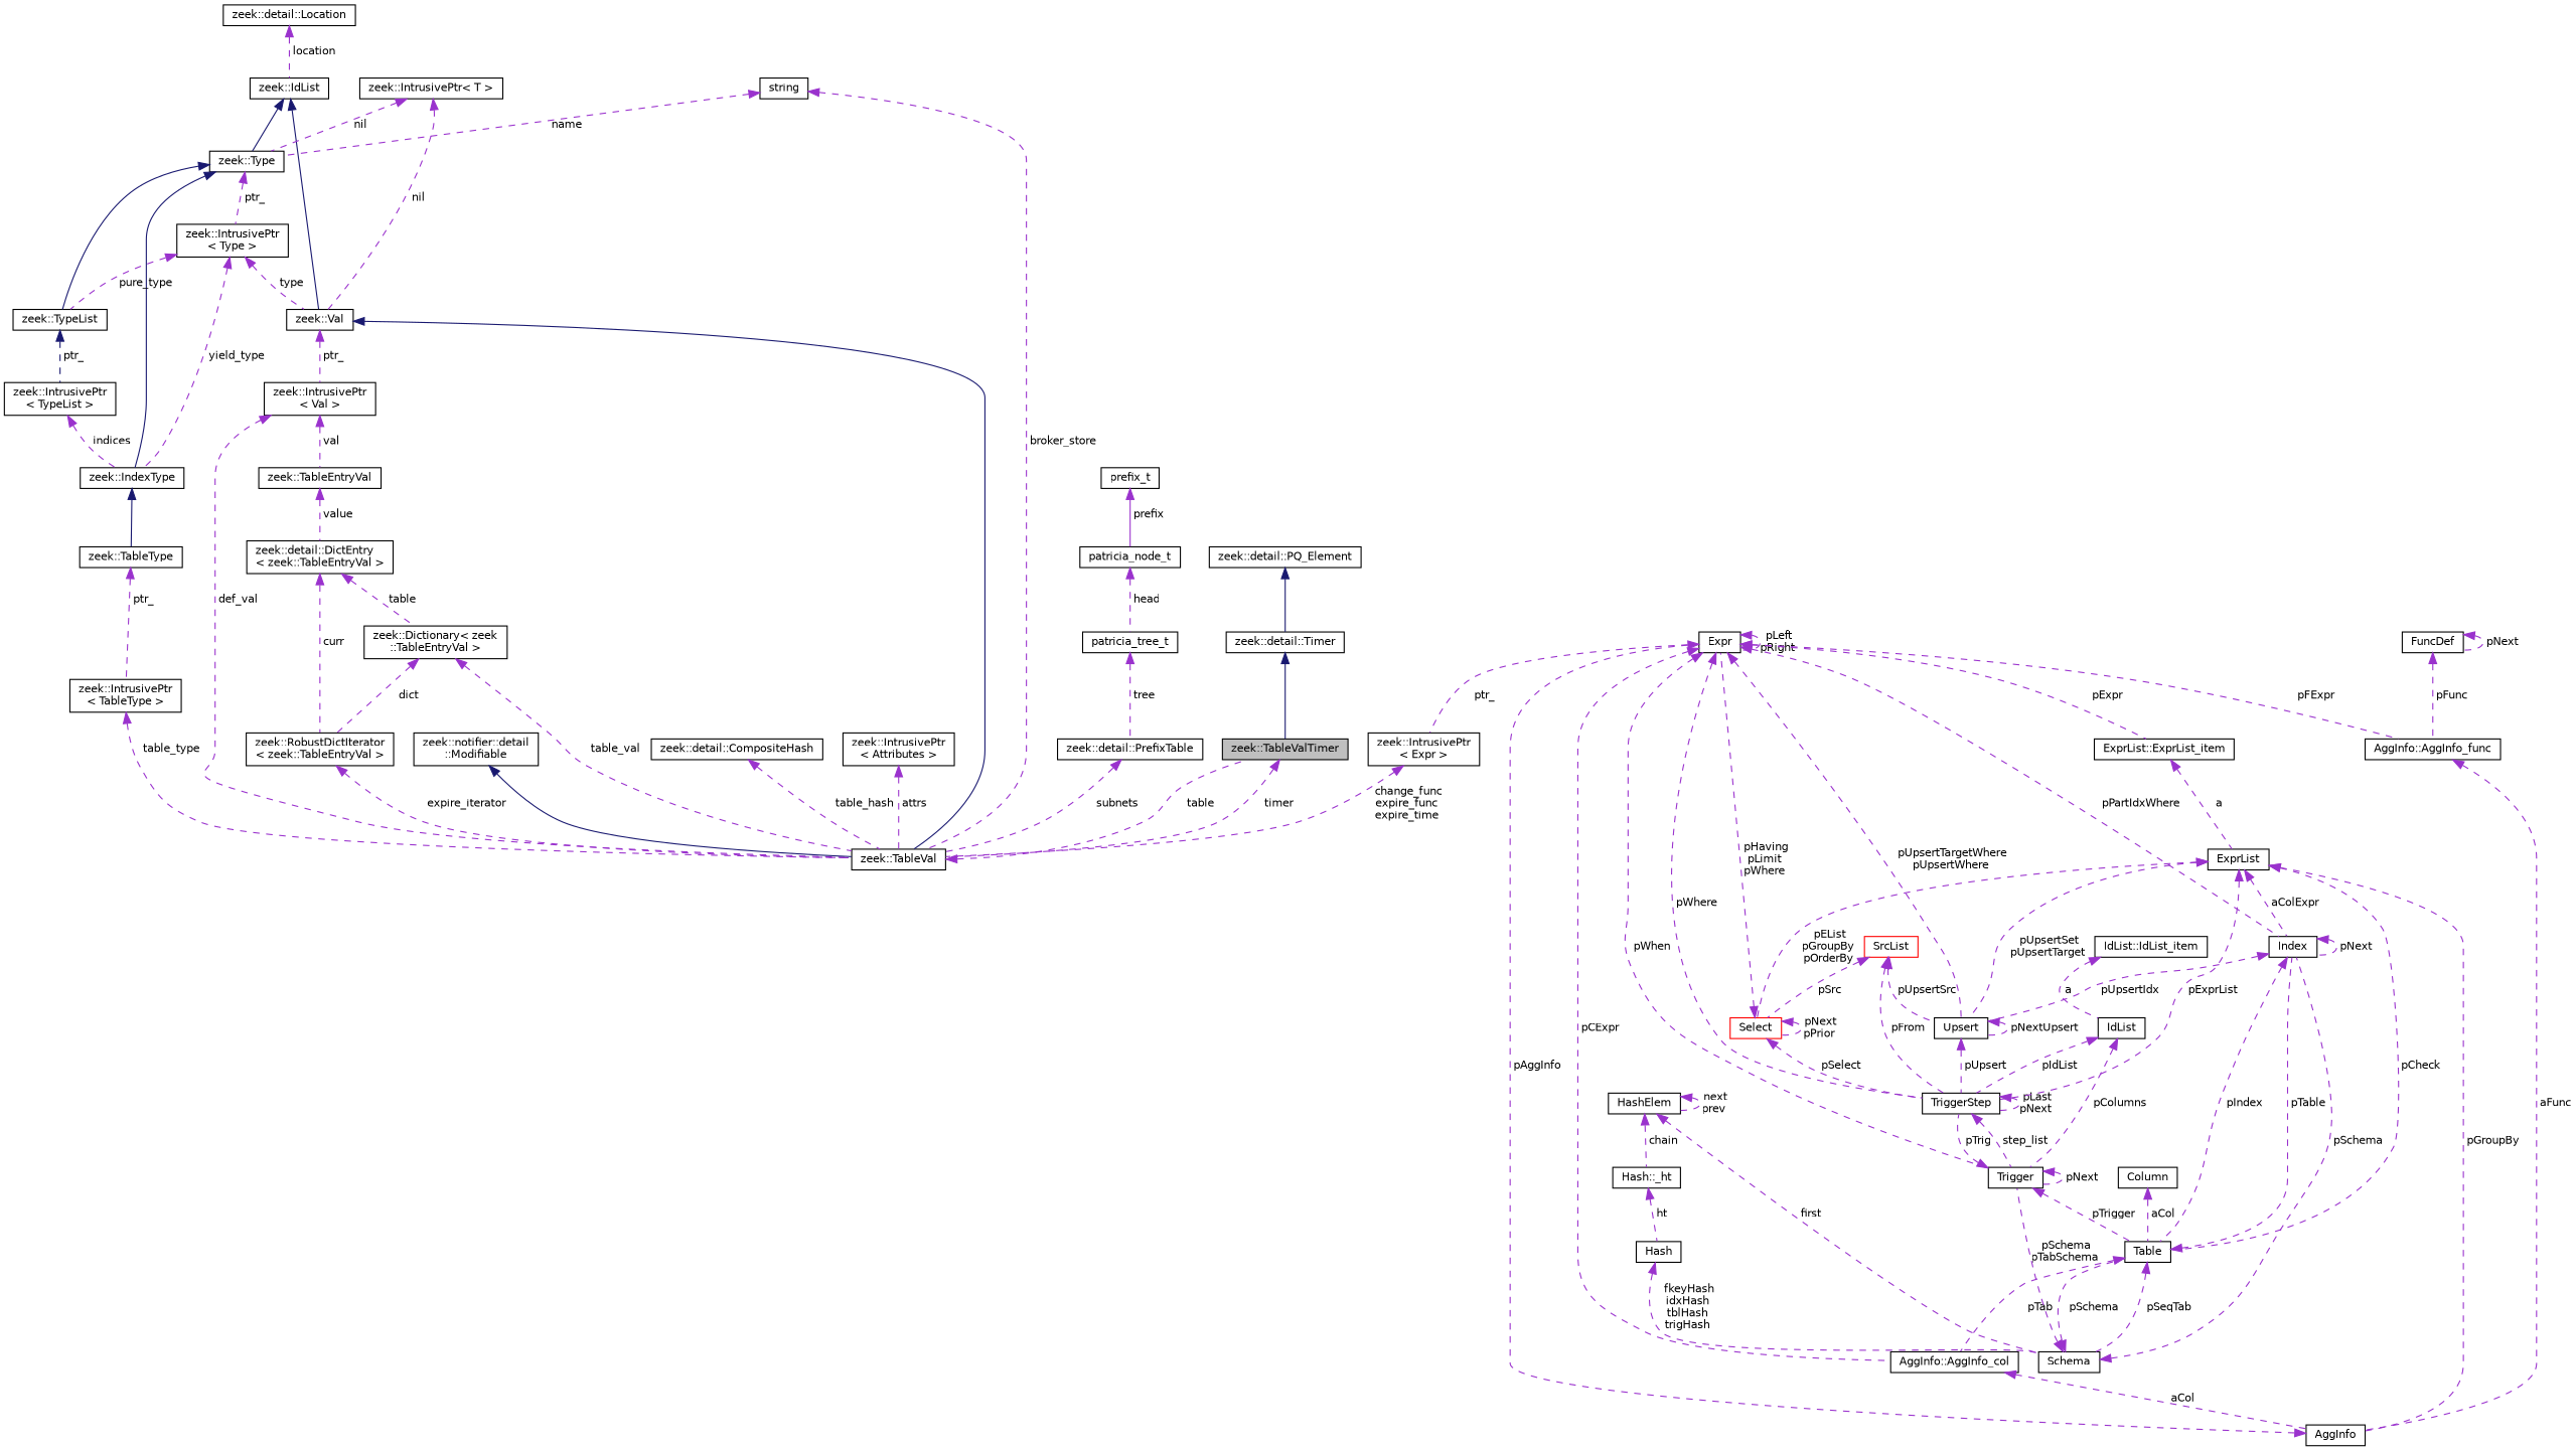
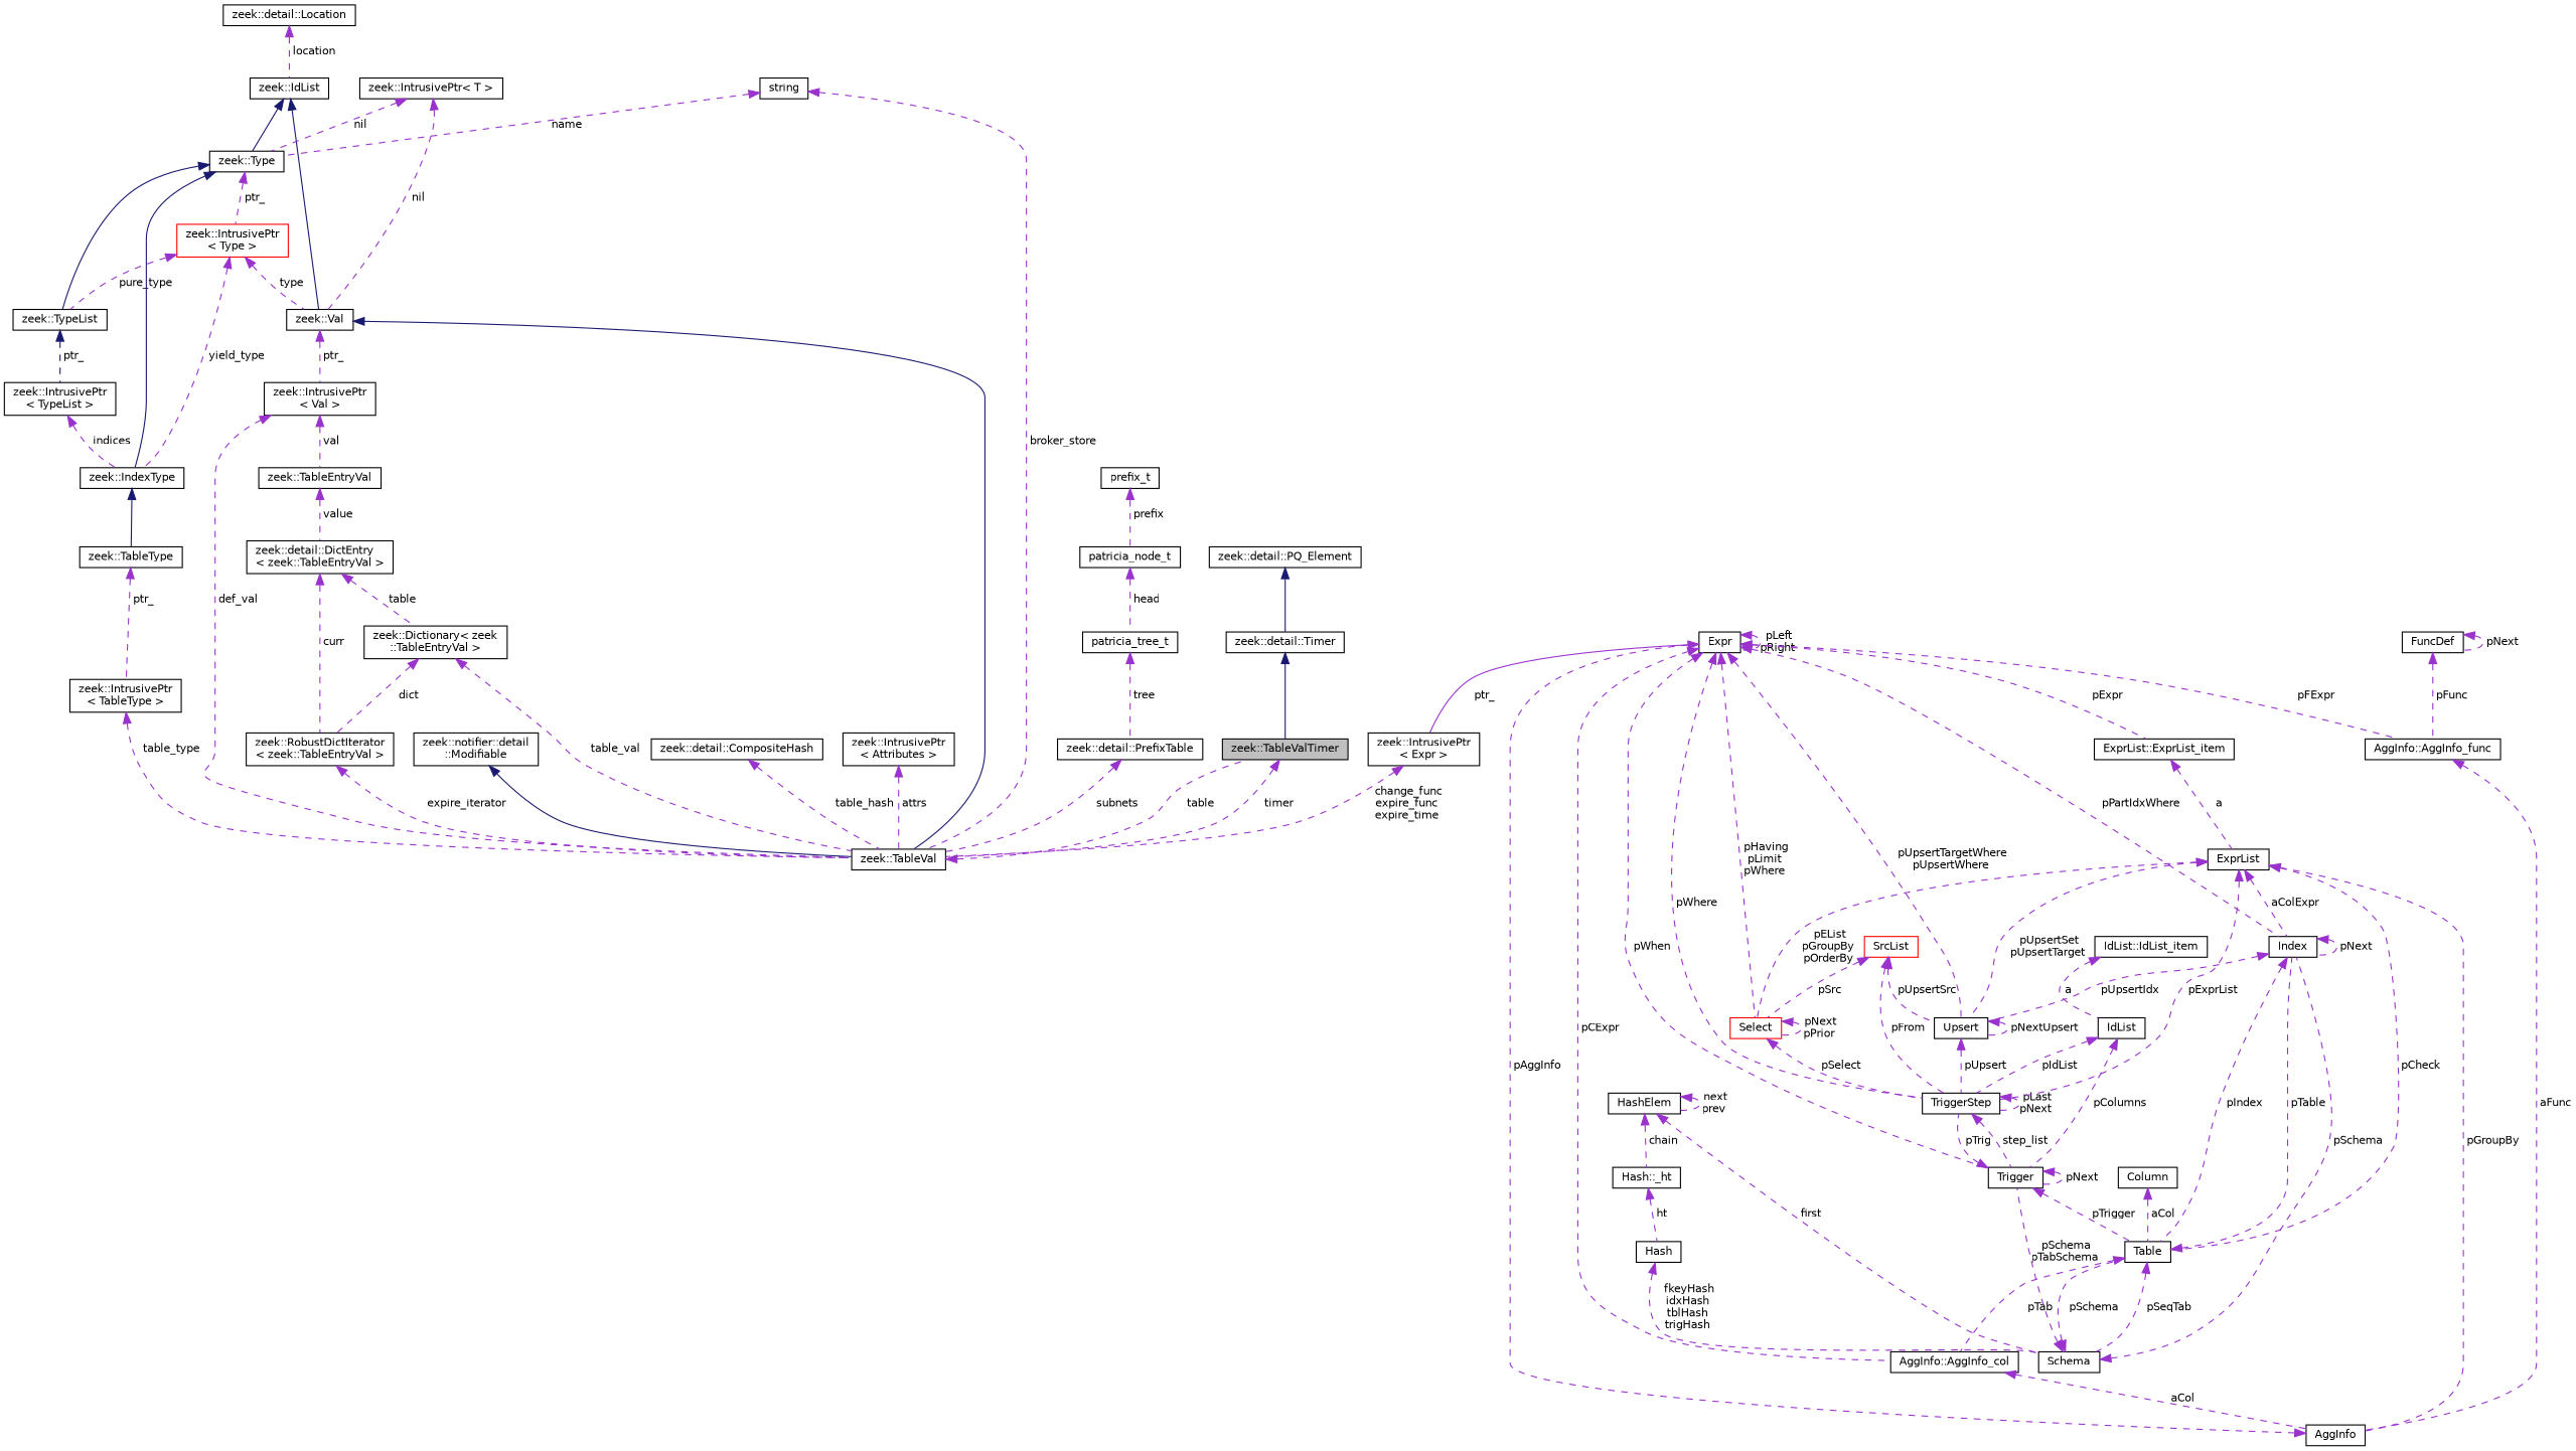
  digraph {
    rankdir=TB
    node [color=black fillcolor=white fontname=Helvetica fontsize=10 shape=record style=filled]
    edge [color=darkorchid3 dir=back fontname=Helvetica fontsize=10 labelfontname=Helvetica labelfontsize=10 style=dashed]
    n1 [fillcolor=grey75 fontcolor=black height=0.2 label="zeek::TableValTimer" width=0.4]
    n2 [height=0.2 label="zeek::TableVal" width=0.4]
    n3 [height=0.2 label="zeek::detail::Timer" width=0.4]
    n4 [height=0.2 label="zeek::detail::PQ_Element" width=0.4]
    n5 [height=0.2 label="zeek::Val" width=0.4]
    n6 [height=0.2 label="zeek::IntrusivePtr\l\< Val \>" width=0.4]
    n7 [height=0.2 label="zeek::TableEntryVal" width=0.4]
    n8 [height=0.2 label="zeek::IdList" width=0.4]
    n9 [height=0.2 label="zeek::Type" width=0.4]
-   n10 [height=0.2 label="zeek::IntrusivePtr\l\< Type \>" width=0.4]
+   n10 [color=red height=0.2 label="zeek::IntrusivePtr\l\< Type \>" width=0.4]
    n11 [height=0.2 label="zeek::IndexType" width=0.4]
    n12 [height=0.2 label="zeek::TypeList" width=0.4]
    n13 [height=0.2 label="zeek::detail::Location" width=0.4]
    n14 [height=0.2 label="zeek::IntrusivePtr\< T \>" width=0.4]
    n15 [height=0.2 label="zeek::TableType" width=0.4]
    n16 [height=0.2 label="zeek::IntrusivePtr\l\< TypeList \>" width=0.4]
    n17 [height=0.2 label=string width=0.4]
    n18 [height=0.2 label="zeek::notifier::detail\l::Modifiable" width=0.4]
    n19 [height=0.2 label="zeek::IntrusivePtr\l\< TableType \>" width=0.4]
    n20 [height=0.2 label="zeek::detail::CompositeHash" width=0.4]
    n21 [height=0.2 label="zeek::IntrusivePtr\l\< Attributes \>" width=0.4]
    n22 [height=0.2 label="zeek::IntrusivePtr\l\< Expr \>" width=0.4]
    n23 [height=0.2 label=Expr width=0.4]
    n24 [height=0.2 label="ExprList::ExprList_item" width=0.4]
    n25 [height=0.2 label="AggInfo::AggInfo_col" width=0.4]
    n26 [height=0.2 label=Index width=0.4]
    n27 [height=0.2 label=Trigger width=0.4]
    n28 [height=0.2 label=TriggerStep width=0.4]
    n29 [color=red height=0.2 label=Select width=0.4]
    n30 [height=0.2 label=Upsert width=0.4]
    n31 [height=0.2 label="AggInfo::AggInfo_func" width=0.4]
    n32 [height=0.2 label=ExprList width=0.4]
    n33 [height=0.2 label=AggInfo width=0.4]
    n34 [height=0.2 label=Table width=0.4]
    n35 [height=0.2 label=Schema width=0.4]
    n36 [height=0.2 label=Column width=0.4]
    n37 [height=0.2 label=Hash width=0.4]
    n38 [height=0.2 label=HashElem width=0.4]
    n39 [height=0.2 label="Hash::_ht" width=0.4]
    n40 [height=0.2 label=IdList width=0.4]
    n41 [height=0.2 label="IdList::IdList_item" width=0.4]
    n42 [color=red height=0.2 label=SrcList width=0.4]
    n43 [height=0.2 label=FuncDef width=0.4]
    n44 [height=0.2 label="zeek::RobustDictIterator\l\< zeek::TableEntryVal \>" width=0.4]
    n45 [height=0.2 label="zeek::detail::DictEntry\l\< zeek::TableEntryVal \>" width=0.4]
    n46 [height=0.2 label="zeek::Dictionary\< zeek\l::TableEntryVal \>" width=0.4]
    n47 [height=0.2 label="zeek::detail::PrefixTable" width=0.4]
    n48 [height=0.2 label=patricia_tree_t width=0.4]
    n49 [height=0.2 label=patricia_node_t width=0.4]
    n50 [height=0.2 label=prefix_t width=0.4]
    n1 -> n2 [label=" timer"]
    n2 -> n1 [label=" table"]
    n3 -> n1 [color=midnightblue style=solid]
    n4 -> n3 [color=midnightblue style=solid]
    n5 -> n2 [color=midnightblue style=solid]
    n5 -> n6 [label=" ptr_"]
    n6 -> n2 [label=" def_val"]
    n6 -> n7 [label=" val"]
    n7 -> n45 [label=" value"]
    n8 -> n5 [color=midnightblue style=solid]
    n8 -> n9 [color=midnightblue style=solid]
    n9 -> n10 [label=" ptr_"]
    n9 -> n11 [color=midnightblue style=solid]
    n9 -> n12 [color=midnightblue style=solid]
    n10 -> n5 [label=" type"]
    n10 -> n11 [label=" yield_type"]
    n10 -> n12 [label=" pure_type"]
    n11 -> n15 [color=midnightblue style=solid]
    n12 -> n16 [color=midnightblue label=" ptr_"]
    n13 -> n8 [label=" location"]
    n14 -> n5 [label=" nil"]
    n14 -> n9 [label=" nil"]
    n15 -> n19 [label=" ptr_"]
    n16 -> n11 [label=" indices"]
    n17 -> n2 [label=" broker_store"]
    n17 -> n9 [label=" name"]
    n18 -> n2 [color=midnightblue style=solid]
    n19 -> n2 [label=" table_type"]
    n20 -> n2 [label=" table_hash"]
    n21 -> n2 [label=" attrs"]
    n22 -> n2 [label=" change_func\nexpire_func\nexpire_time"]
-   n23 -> n22 [label=" ptr_"]
+   n23 -> n22 [label=" ptr_" style=solid]
    n23 -> n23 [label=" pLeft\npRight"]
    n23 -> n24 [label=" pExpr"]
    n23 -> n25 [label=" pCExpr"]
    n23 -> n26 [label=" pPartIdxWhere"]
    n23 -> n27 [label=" pWhen"]
    n23 -> n28 [label=" pWhere"]
-   n29 -> n23 [label=" pHaving\npLimit\npWhere"]
+   n23 -> n29 [label=" pHaving\npLimit\npWhere"]
    n23 -> n30 [label=" pUpsertTargetWhere\npUpsertWhere"]
    n23 -> n31 [label=" pFExpr"]
    n24 -> n32 [label=" a"]
    n25 -> n33 [label=" aCol"]
    n26 -> n26 [label=" pNext"]
    n26 -> n30 [label=" pUpsertIdx"]
    n26 -> n34 [label=" pIndex"]
    n27 -> n27 [label=" pNext"]
    n27 -> n28 [label=" pTrig"]
    n27 -> n34 [label=" pTrigger"]
    n28 -> n27 [label=" step_list"]
    n28 -> n28 [label=" pLast\npNext"]
    n29 -> n28 [label=" pSelect"]
    n29 -> n29 [label=" pNext\npPrior"]
    n30 -> n28 [label=" pUpsert"]
    n30 -> n30 [label=" pNextUpsert"]
    n31 -> n33 [label=" aFunc"]
    n32 -> n26 [label=" aColExpr"]
    n32 -> n28 [label=" pExprList"]
    n32 -> n29 [label=" pEList\npGroupBy\npOrderBy"]
    n32 -> n30 [label=" pUpsertSet\npUpsertTarget"]
    n32 -> n33 [label=" pGroupBy"]
    n32 -> n34 [label=" pCheck"]
    n33 -> n23 [label=" pAggInfo"]
    n34 -> n25 [label=" pTab"]
    n34 -> n26 [label=" pTable"]
    n34 -> n35 [label=" pSeqTab"]
    n35 -> n26 [label=" pSchema"]
    n35 -> n27 [label=" pSchema\npTabSchema"]
    n35 -> n34 [label=" pSchema"]
    n36 -> n34 [label=" aCol"]
    n37 -> n35 [label=" fkeyHash\nidxHash\ntblHash\ntrigHash"]
    n38 -> n35 [label=" first"]
    n38 -> n38 [label=" next\nprev"]
    n38 -> n39 [label=" chain"]
    n39 -> n37 [label=" ht"]
    n40 -> n27 [label=" pColumns"]
    n40 -> n28 [label=" pIdList"]
    n41 -> n40 [label=" a"]
    n42 -> n28 [label=" pFrom"]
    n42 -> n29 [label=" pSrc"]
    n42 -> n30 [label=" pUpsertSrc"]
    n43 -> n31 [label=" pFunc"]
    n43 -> n43 [label=" pNext"]
    n44 -> n2 [label=" expire_iterator"]
    n45 -> n44 [label=" curr"]
    n45 -> n46 [label=" table"]
    n46 -> n2 [label=" table_val"]
    n46 -> n44 [label=" dict"]
    n47 -> n2 [label=" subnets"]
    n48 -> n47 [label=" tree"]
    n49 -> n48 [label=" head"]
-   n50 -> n49 [label=" prefix" style=solid]
+   n50 -> n49 [label=" prefix"]
  }
